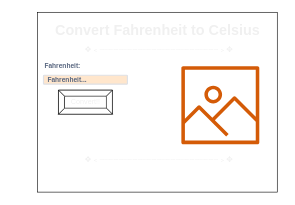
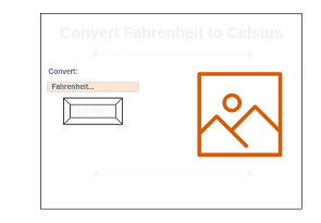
  <mxCell id="0" />
  <mxCell id="1" parent="0" />
  <mxCell id="2" value="" style="rounded=0;whiteSpace=wrap;html=1;" parent="1" vertex="1"><mxGeometry x="62" y="20" width="400" height="300" as="geometry" /></mxCell>
  <mxCell id="3" value="Convert Fahrenheit to Celsius" style="text;strokeColor=none;fillColor=none;html=1;fontSize=24;fontStyle=1;verticalAlign=middle;align=center;fontColor=#F0F0F0;" vertex="1" parent="1"><mxGeometry x="212" y="30" width="100" height="40" as="geometry" /></mxCell>
  <mxCell id="4" value="&lt;ul style=&quot;box-sizing: border-box ; overflow-wrap: break-word ; font-family: &amp;#34;arial&amp;#34; , sans-serif ; font-size: 1.1em&quot;&gt;&lt;li style=&quot;box-sizing: border-box ; overflow-wrap: break-word ; list-style-type: none&quot;&gt;✥﹤┈┈┈┈┈┈┈┈┈┈┈┈┈┈┈┈┈┈┈┈┈┈┈┈┈﹥✥&lt;/li&gt;&lt;/ul&gt;" style="text;html=1;strokeColor=none;fillColor=none;align=center;verticalAlign=middle;whiteSpace=wrap;rounded=0;fontColor=#F0F0F0;" vertex="1" parent="1"><mxGeometry x="20" y="66" width="450" height="30" as="geometry" /></mxCell>
- <mxCell id="5" value="Fahrenheit:" style="fillColor=none;strokeColor=none;html=1;fontSize=11;fontStyle=0;align=left;fontColor=#596780;fontStyle=1;fontSize=11;labelBackgroundColor=none;" vertex="1" parent="1"><mxGeometry x="72" y="100" width="240" height="20" as="geometry" /></mxCell>
+ <mxCell id="5" value="Convert:" style="fillColor=none;strokeColor=none;html=1;fontSize=11;fontStyle=0;align=left;fontColor=#596780;fontStyle=1;fontSize=11;labelBackgroundColor=none;" vertex="1" parent="1"><mxGeometry x="72" y="100" width="240" height="20" as="geometry" /></mxCell>
  <mxCell id="6" value="&lt;span style=&quot;font-size: 11px ; font-weight: 700&quot;&gt;Fahrenheit...&lt;/span&gt;" style="rounded=1;arcSize=9;fillColor=#ffe6cc;align=left;spacingLeft=5;strokeColor=#DEE1E6;html=1;strokeWidth=2;fontColor=#596780;fontSize=12;labelBackgroundColor=none;" vertex="1" parent="1"><mxGeometry x="72" y="125" width="140" height="15" as="geometry" /></mxCell>
  <mxCell id="7" value="Convert!!" style="labelPosition=center;verticalLabelPosition=middle;align=center;html=1;shape=mxgraph.basic.button;dx=10;labelBackgroundColor=none;fontColor=#F0F0F0;" vertex="1" parent="1"><mxGeometry x="97" y="150" width="90" height="40" as="geometry" /></mxCell>
  <mxCell id="8" value="" style="sketch=0;outlineConnect=0;fontColor=#232F3E;gradientColor=none;fillColor=#D45B07;strokeColor=none;dashed=0;verticalLabelPosition=bottom;verticalAlign=top;align=center;html=1;fontSize=12;fontStyle=0;aspect=fixed;pointerEvents=1;shape=mxgraph.aws4.container_registry_image;labelBackgroundColor=none;" vertex="1" parent="1"><mxGeometry x="302" y="110" width="130" height="130" as="geometry" /></mxCell>
  <mxCell id="9" value="&lt;ul style=&quot;box-sizing: border-box ; overflow-wrap: break-word ; font-family: &amp;#34;arial&amp;#34; , sans-serif ; font-size: 1.1em&quot;&gt;&lt;li style=&quot;box-sizing: border-box ; overflow-wrap: break-word ; list-style-type: none&quot;&gt;✥﹤┈┈┈┈┈┈┈┈┈┈┈┈┈┈┈┈┈┈┈┈┈┈┈┈┈﹥✥&lt;/li&gt;&lt;/ul&gt;" style="text;html=1;strokeColor=none;fillColor=none;align=center;verticalAlign=middle;whiteSpace=wrap;rounded=0;fontColor=#F0F0F0;" vertex="1" parent="1"><mxGeometry x="20" y="250" width="450" height="30" as="geometry" /></mxCell>
